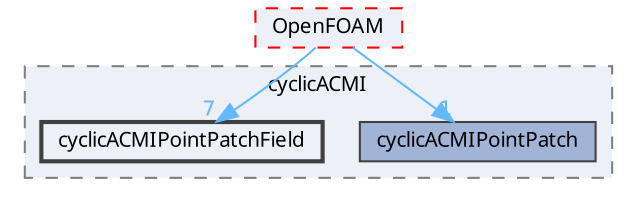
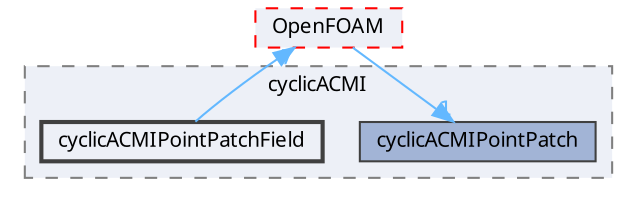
  digraph {
    compound=true
    fontname="Noto Sans"
    node [color=grey25 fillcolor="#edf0f7" fontname="Noto Sans" fontsize=10 shape=box]
    edge [color=steelblue1 fontcolor=steelblue1 fontname="Noto Sans" fontsize=10 labeldistance=1.5 labelfontname=Helvetica labelfontsize=10]
    n1 [fillcolor="#a2b4d6" height=0.2 label=cyclicACMIPointPatch style=filled width=0.4]
    n2 [height=0.2 label=cyclicACMIPointPatchField style="filled,bold" width=0.4]
    n3 [color=red height=0.2 label=OpenFOAM style="filled,dashed" width=0.4]
    subgraph cluster_1 {
      bgcolor="#edf0f7"
      fontsize=10
      label=cyclicACMI
      pencolor=grey50
      style="filled,dashed"
      n1
      n2
    }
-   n3 -> n2 [headlabel=7]
+   n2 -> n3 [headlabel=7]
    n3 -> n1 [headlabel=1]
  }
